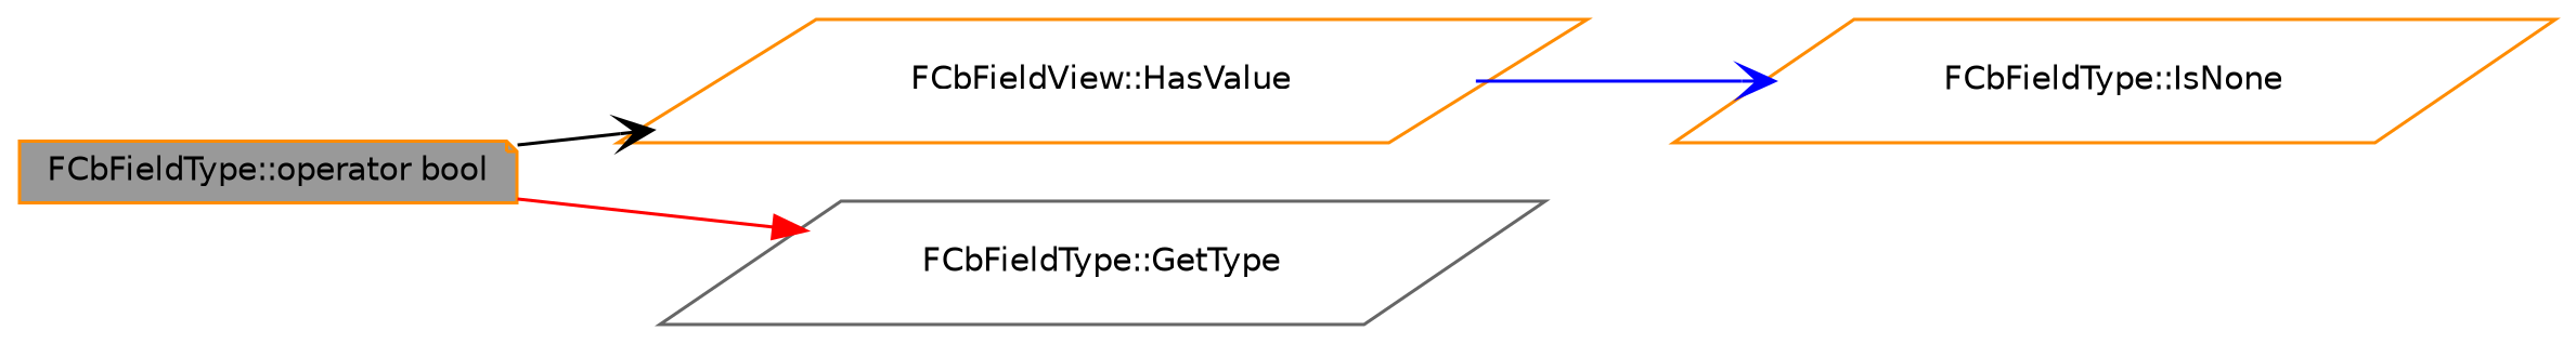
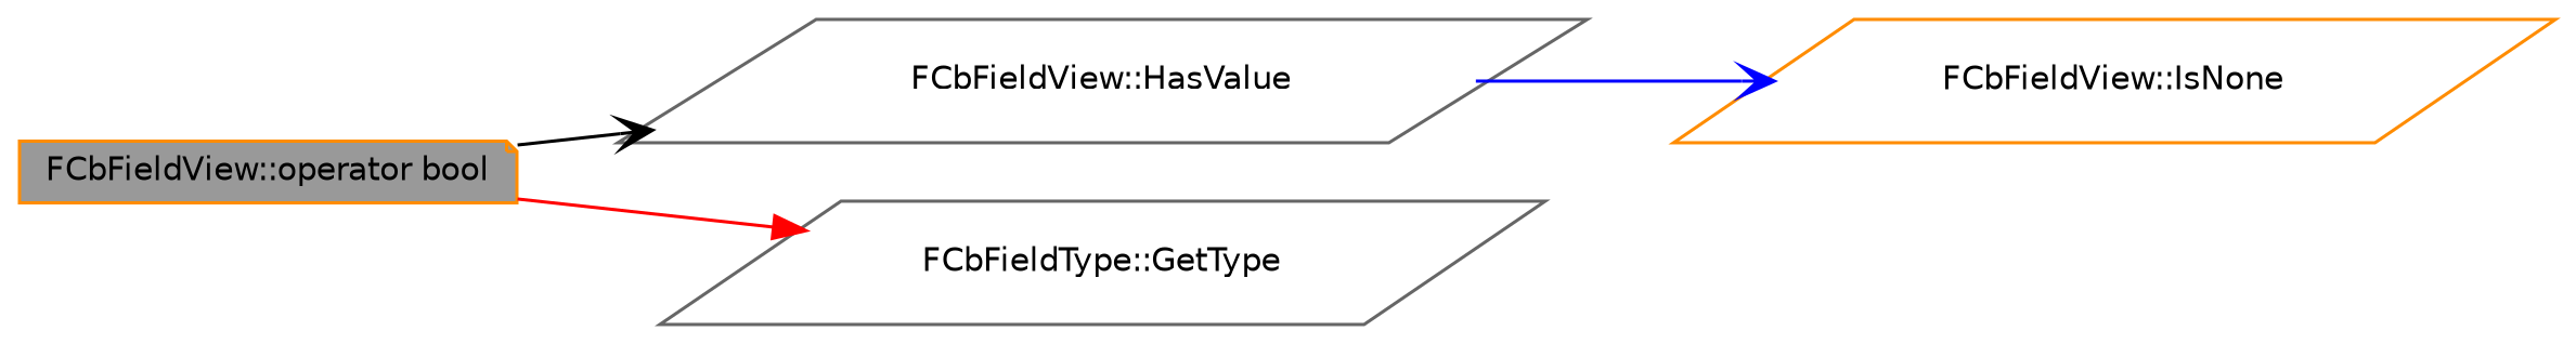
  digraph {
    rankdir=LR
    node [color=darkorange fillcolor=white fontname=Helvetica fontsize=10 shape=parallelogram style=filled]
    edge [arrowhead=vee fontname=Helvetica fontsize=10 labelfontname=Helvetica labelfontsize=10 style=solid]
-   n1 [fillcolor=grey60 fontcolor=black height=0.2 label="FCbFieldType::operator bool" shape=note width=0.4]
-   n2 [height=0.2 label="FCbFieldView::HasValue" width=0.4]
+   n1 [fillcolor=grey60 fontcolor=black height=0.2 label="FCbFieldView::operator bool" shape=note width=0.4]
+   n2 [color=gray40 height=0.2 label="FCbFieldView::HasValue" width=0.4]
    n3 [color=gray40 height=0.2 label="FCbFieldType::GetType" width=0.4]
-   n4 [height=0.2 label="FCbFieldType::IsNone" width=0.4]
+   n4 [height=0.2 label="FCbFieldView::IsNone" width=0.4]
    n1 -> n2 [color=black]
    n1 -> n3 [arrowhead=normal color=red]
    n2 -> n4 [color=blue]
  }
